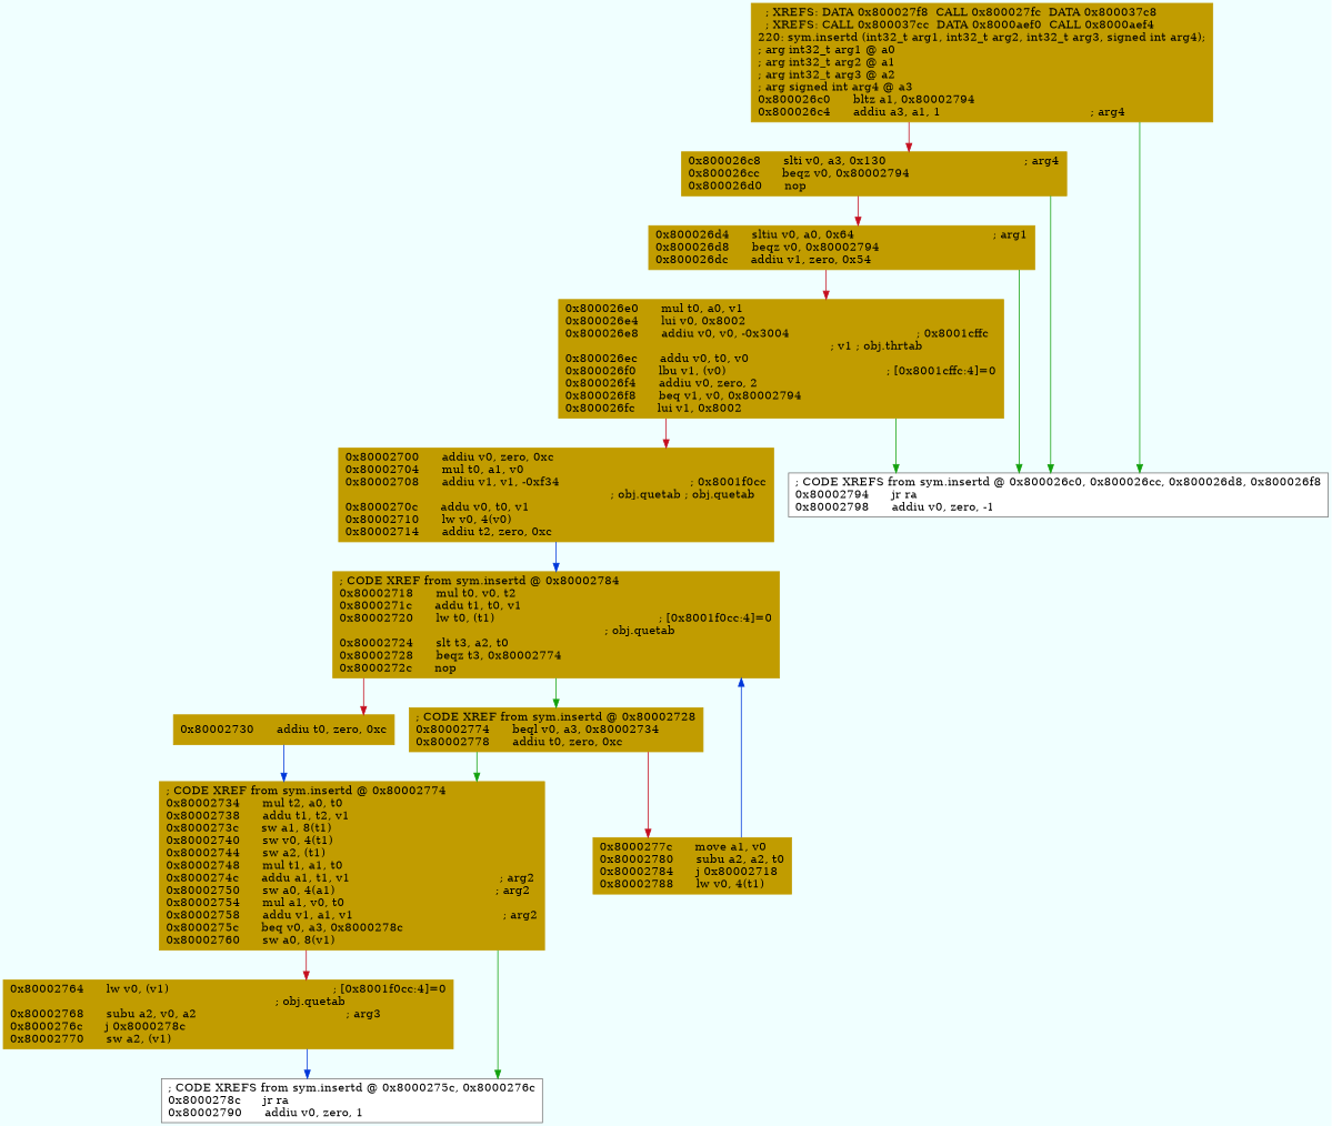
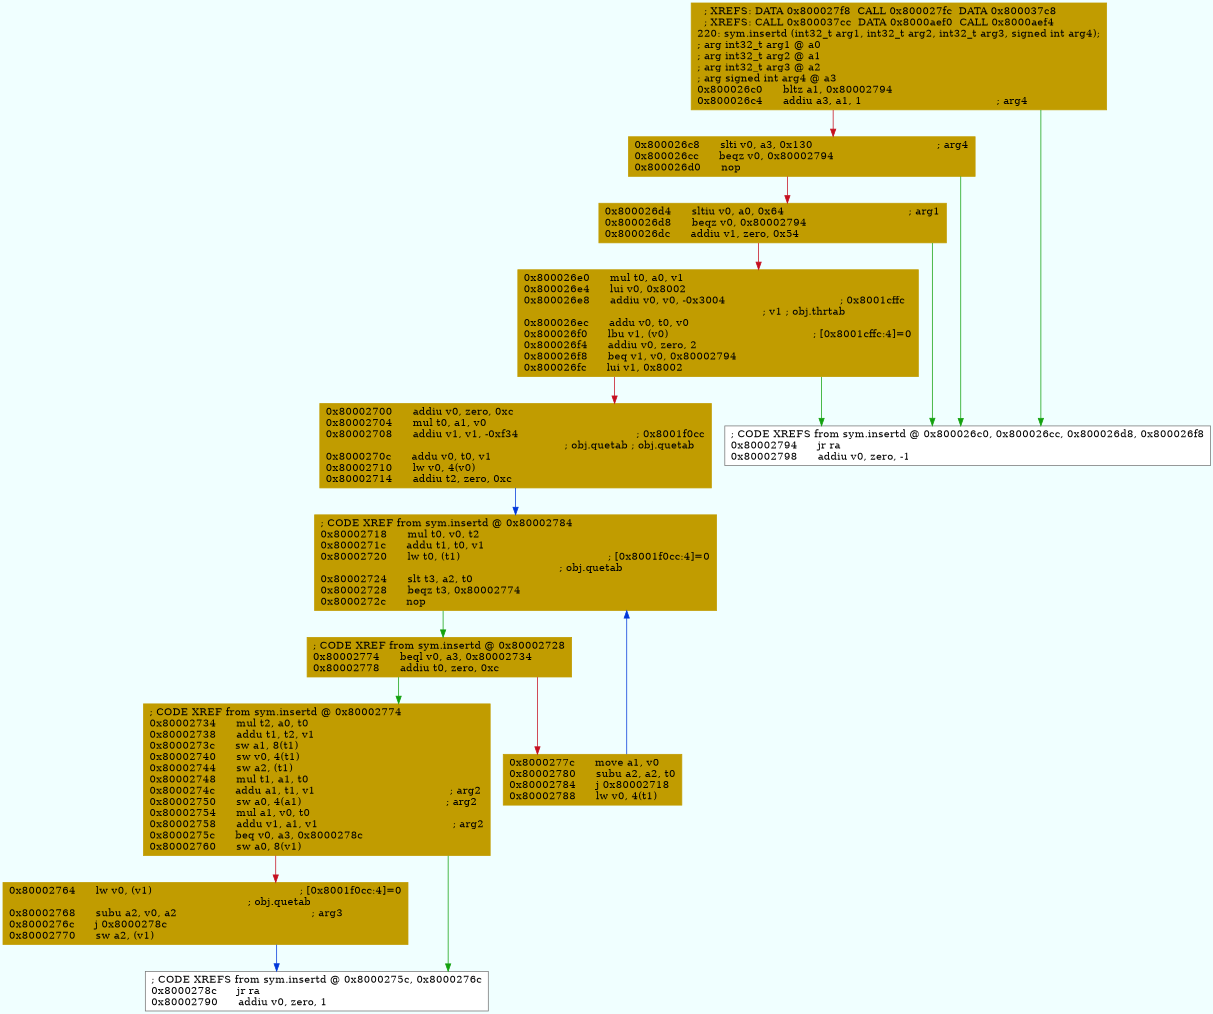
  digraph {
    bgcolor=azure
    fontname="DejaVu Serif"
    fontsize=8
    splines=ortho
    node [color="#c19c00" fillcolor="#c19c00" fontname="DejaVu Serif" shape=box style=filled]
    edge [arrowhead=normal color="#c50f1f" fontname="DejaVu Serif"]
    n1 [label="  ; XREFS: DATA 0x800027f8  CALL 0x800027fc  DATA 0x800037c8  \l  ; XREFS: CALL 0x800037cc  DATA 0x8000aef0  CALL 0x8000aef4  \l220: sym.insertd (int32_t arg1, int32_t arg2, int32_t arg3, signed int arg4);\l; arg int32_t arg1 @ a0\l; arg int32_t arg2 @ a1\l; arg int32_t arg3 @ a2\l; arg signed int arg4 @ a3\l0x800026c0      bltz a1, 0x80002794\l0x800026c4      addiu a3, a1, 1                                        ; arg4\l"]
    n2 [label="0x800026c8      slti v0, a3, 0x130                                     ; arg4\l0x800026cc      beqz v0, 0x80002794\l0x800026d0      nop\l"]
    n3 [color="#767676" fillcolor=white label="; CODE XREFS from sym.insertd @ 0x800026c0, 0x800026cc, 0x800026d8, 0x800026f8\l0x80002794      jr ra\l0x80002798      addiu v0, zero, -1\l"]
    n4 [label="0x800026d4      sltiu v0, a0, 0x64                                     ; arg1\l0x800026d8      beqz v0, 0x80002794\l0x800026dc      addiu v1, zero, 0x54\l"]
    n5 [label="0x800026e0      mul t0, a0, v1\l0x800026e4      lui v0, 0x8002\l0x800026e8      addiu v0, v0, -0x3004                                  ; 0x8001cffc\l                                                                       ; v1 ; obj.thrtab\l0x800026ec      addu v0, t0, v0\l0x800026f0      lbu v1, (v0)                                           ; [0x8001cffc:4]=0\l0x800026f4      addiu v0, zero, 2\l0x800026f8      beq v1, v0, 0x80002794\l0x800026fc      lui v1, 0x8002\l"]
    n6 [label="0x80002700      addiu v0, zero, 0xc\l0x80002704      mul t0, a1, v0\l0x80002708      addiu v1, v1, -0xf34                                   ; 0x8001f0cc\l                                                                       ; obj.quetab ; obj.quetab\l0x8000270c      addu v0, t0, v1\l0x80002710      lw v0, 4(v0)\l0x80002714      addiu t2, zero, 0xc\l"]
    n7 [label="; CODE XREF from sym.insertd @ 0x80002784\l0x80002718      mul t0, v0, t2\l0x8000271c      addu t1, t0, v1\l0x80002720      lw t0, (t1)                                            ; [0x8001f0cc:4]=0\l                                                                       ; obj.quetab\l0x80002724      slt t3, a2, t0\l0x80002728      beqz t3, 0x80002774\l0x8000272c      nop\l"]
-   n8 [label="0x80002730      addiu t0, zero, 0xc\l"]
    n9 [label="; CODE XREF from sym.insertd @ 0x80002728\l0x80002774      beql v0, a3, 0x80002734\l0x80002778      addiu t0, zero, 0xc\l"]
    n10 [label="; CODE XREF from sym.insertd @ 0x80002774\l0x80002734      mul t2, a0, t0\l0x80002738      addu t1, t2, v1\l0x8000273c      sw a1, 8(t1)\l0x80002740      sw v0, 4(t1)\l0x80002744      sw a2, (t1)\l0x80002748      mul t1, a1, t0\l0x8000274c      addu a1, t1, v1                                        ; arg2\l0x80002750      sw a0, 4(a1)                                           ; arg2\l0x80002754      mul a1, v0, t0\l0x80002758      addu v1, a1, v1                                        ; arg2\l0x8000275c      beq v0, a3, 0x8000278c\l0x80002760      sw a0, 8(v1)\l"]
    n11 [label="0x80002764      lw v0, (v1)                                            ; [0x8001f0cc:4]=0\l                                                                       ; obj.quetab\l0x80002768      subu a2, v0, a2                                        ; arg3\l0x8000276c      j 0x8000278c\l0x80002770      sw a2, (v1)\l"]
    n12 [color="#767676" fillcolor=white label="; CODE XREFS from sym.insertd @ 0x8000275c, 0x8000276c\l0x8000278c      jr ra\l0x80002790      addiu v0, zero, 1\l"]
    n13 [label="0x8000277c      move a1, v0\l0x80002780      subu a2, a2, t0\l0x80002784      j 0x80002718\l0x80002788      lw v0, 4(t1)\l"]
    n1 -> n2
    n1 -> n3 [color="#13a10e"]
    n2 -> n3 [color="#13a10e"]
    n2 -> n4
    n4 -> n3 [color="#13a10e"]
    n4 -> n5
    n5 -> n3 [color="#13a10e"]
    n5 -> n6
    n6 -> n7 [color="#0037da"]
-   n7 -> n8
    n7 -> n9 [color="#13a10e"]
-   n8 -> n10 [color="#0037da"]
    n9 -> n10 [color="#13a10e"]
    n9 -> n13
    n10 -> n11
    n10 -> n12 [color="#13a10e"]
    n11 -> n12 [color="#0037da"]
    n13 -> n7 [color="#0037da"]
  }
